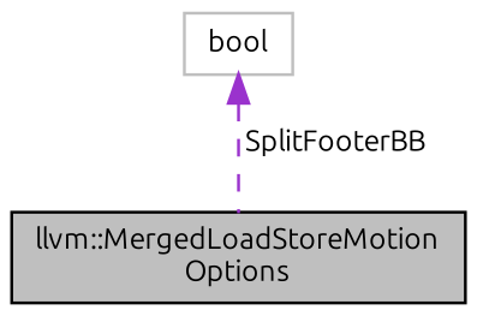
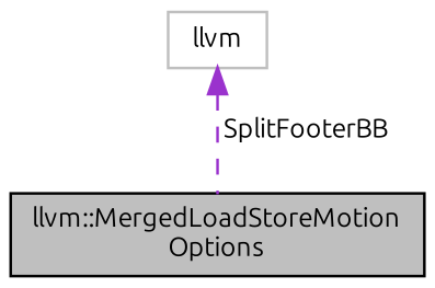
  digraph {
    fontname=Ubuntu
    node [fontname=Ubuntu fontsize=10 shape=record]
    n1 [color=black fillcolor=grey75 fontcolor=black height=0.2 label="llvm::MergedLoadStoreMotion\lOptions" style=filled width=0.4]
-   n2 [color=grey75 height=0.2 label=bool width=0.4]
+   n2 [color=grey75 height=0.2 label=llvm width=0.4]
    n2 -> n1 [color=darkorchid3 dir=back fontname=Ubuntu fontsize=10 label=" SplitFooterBB" labelfontname=Helvetica labelfontsize=10 style=dashed]
  }
